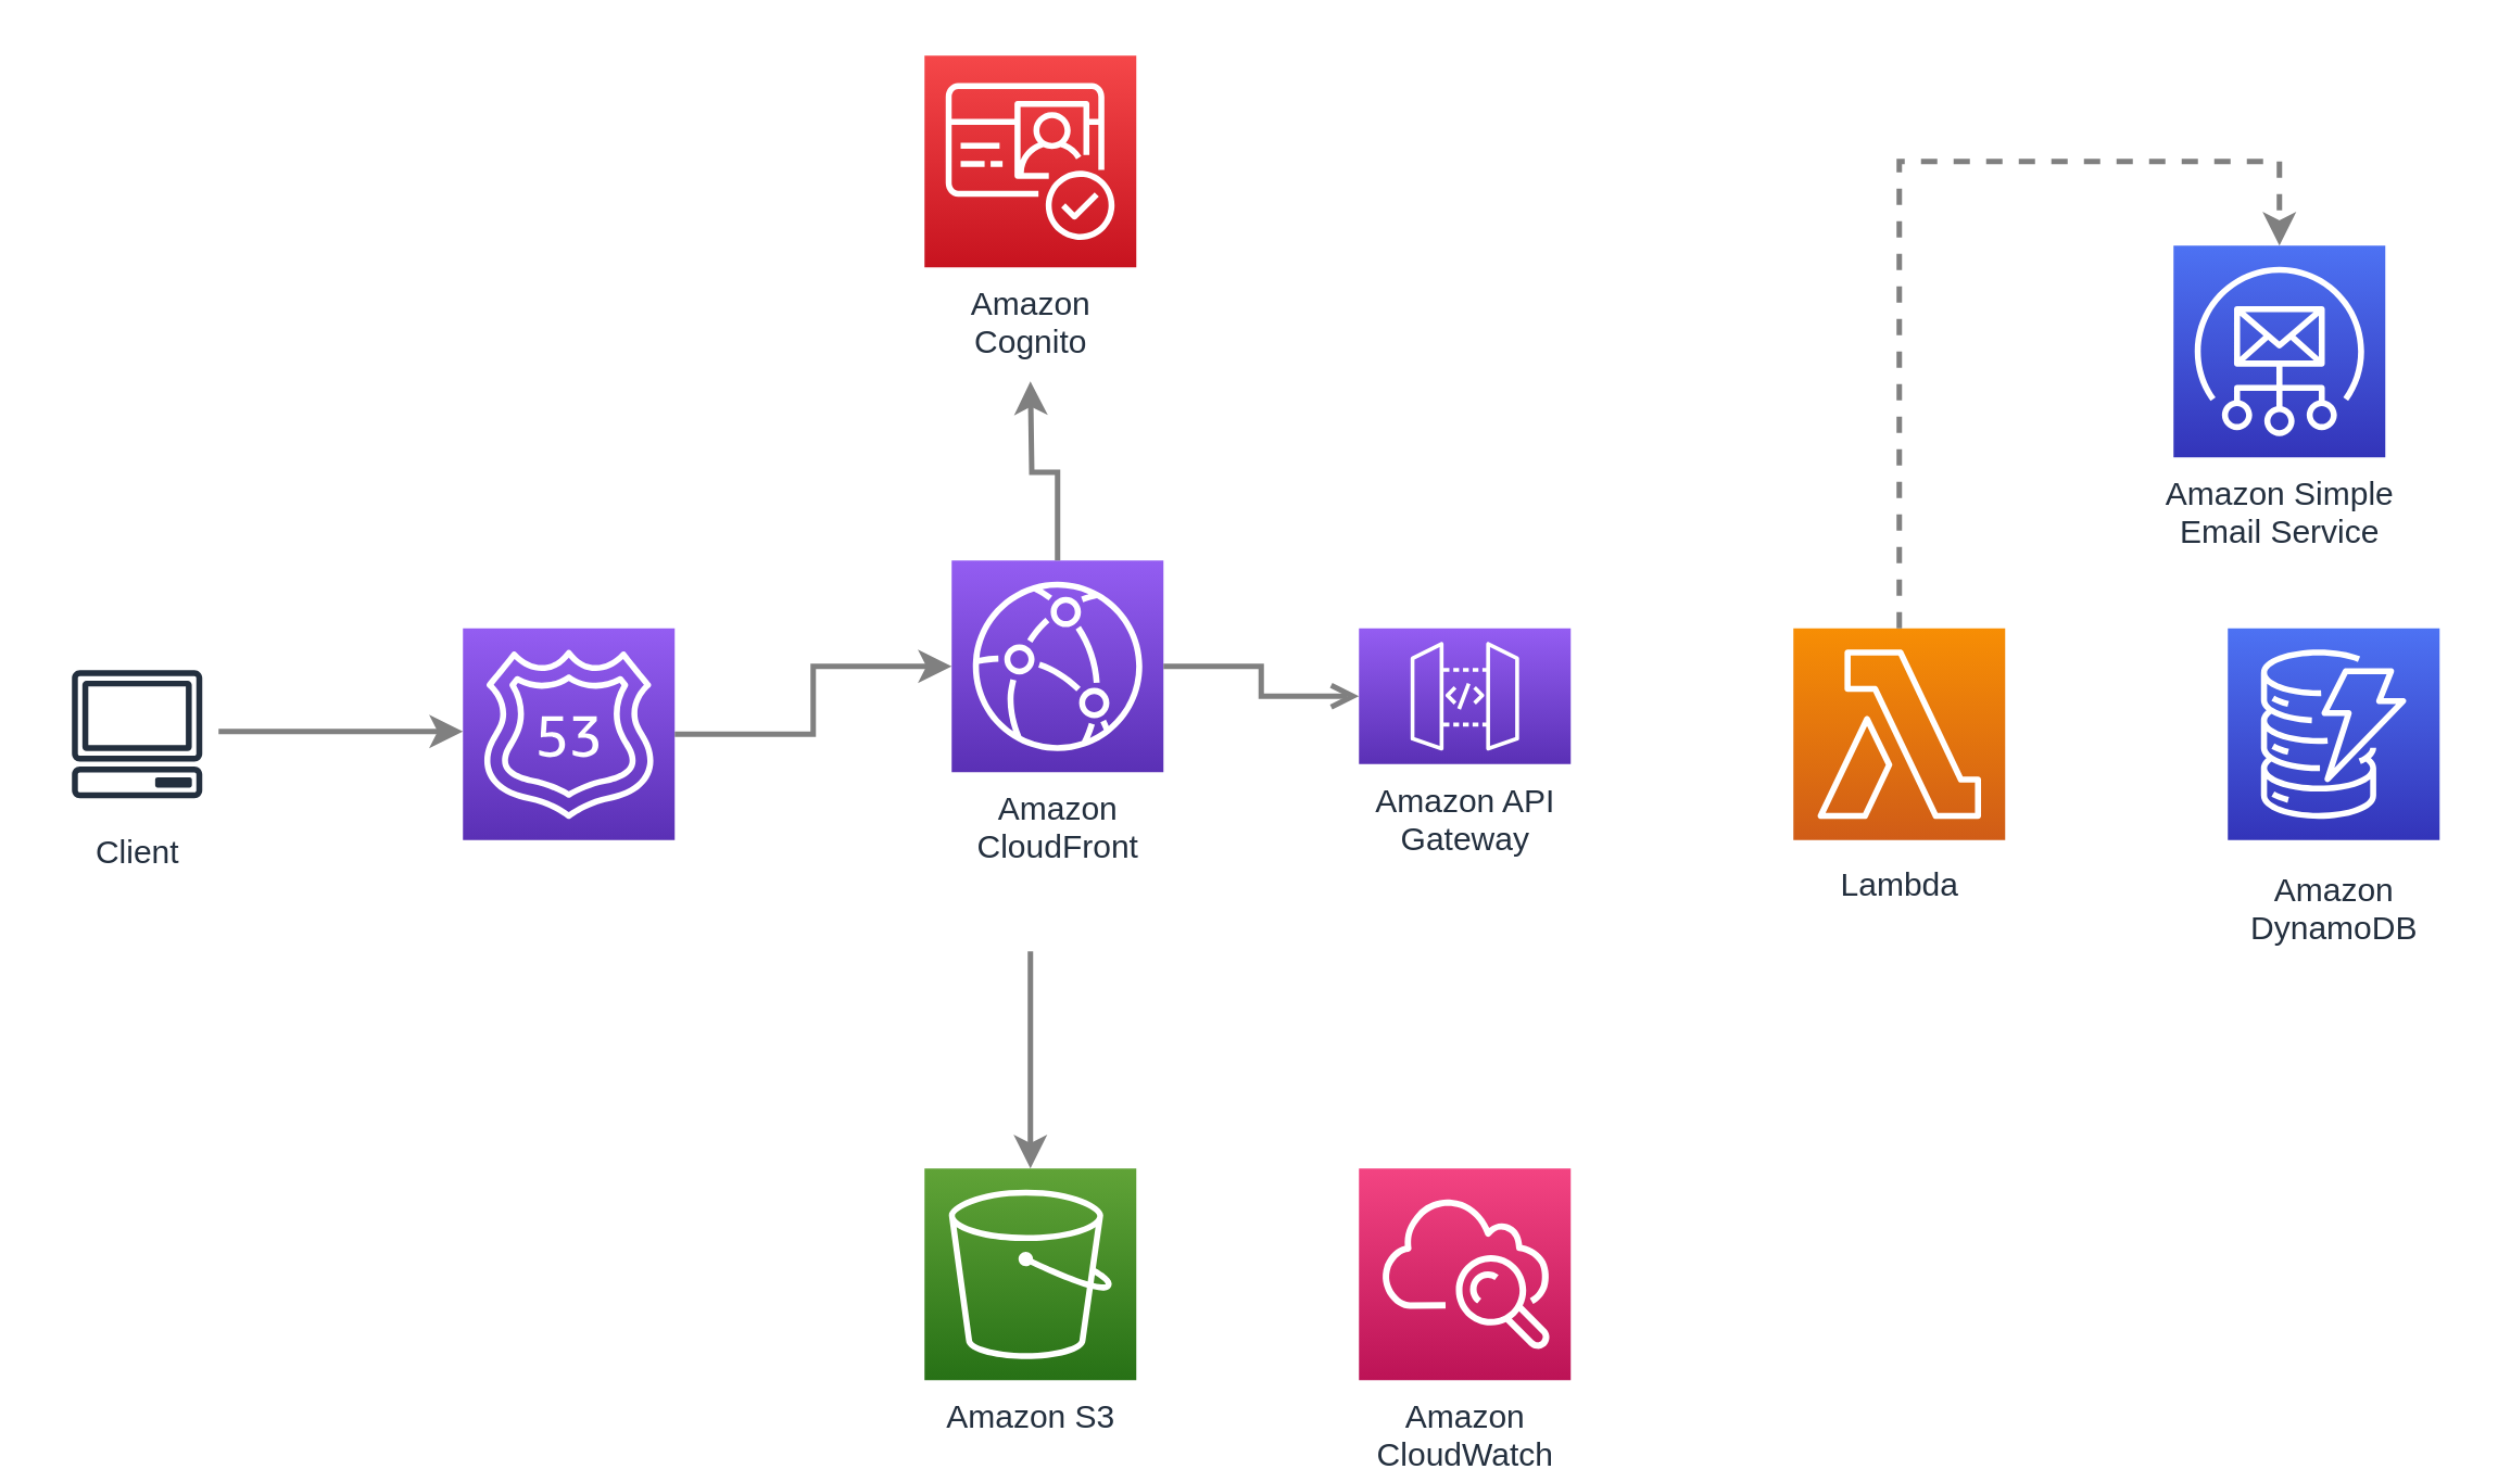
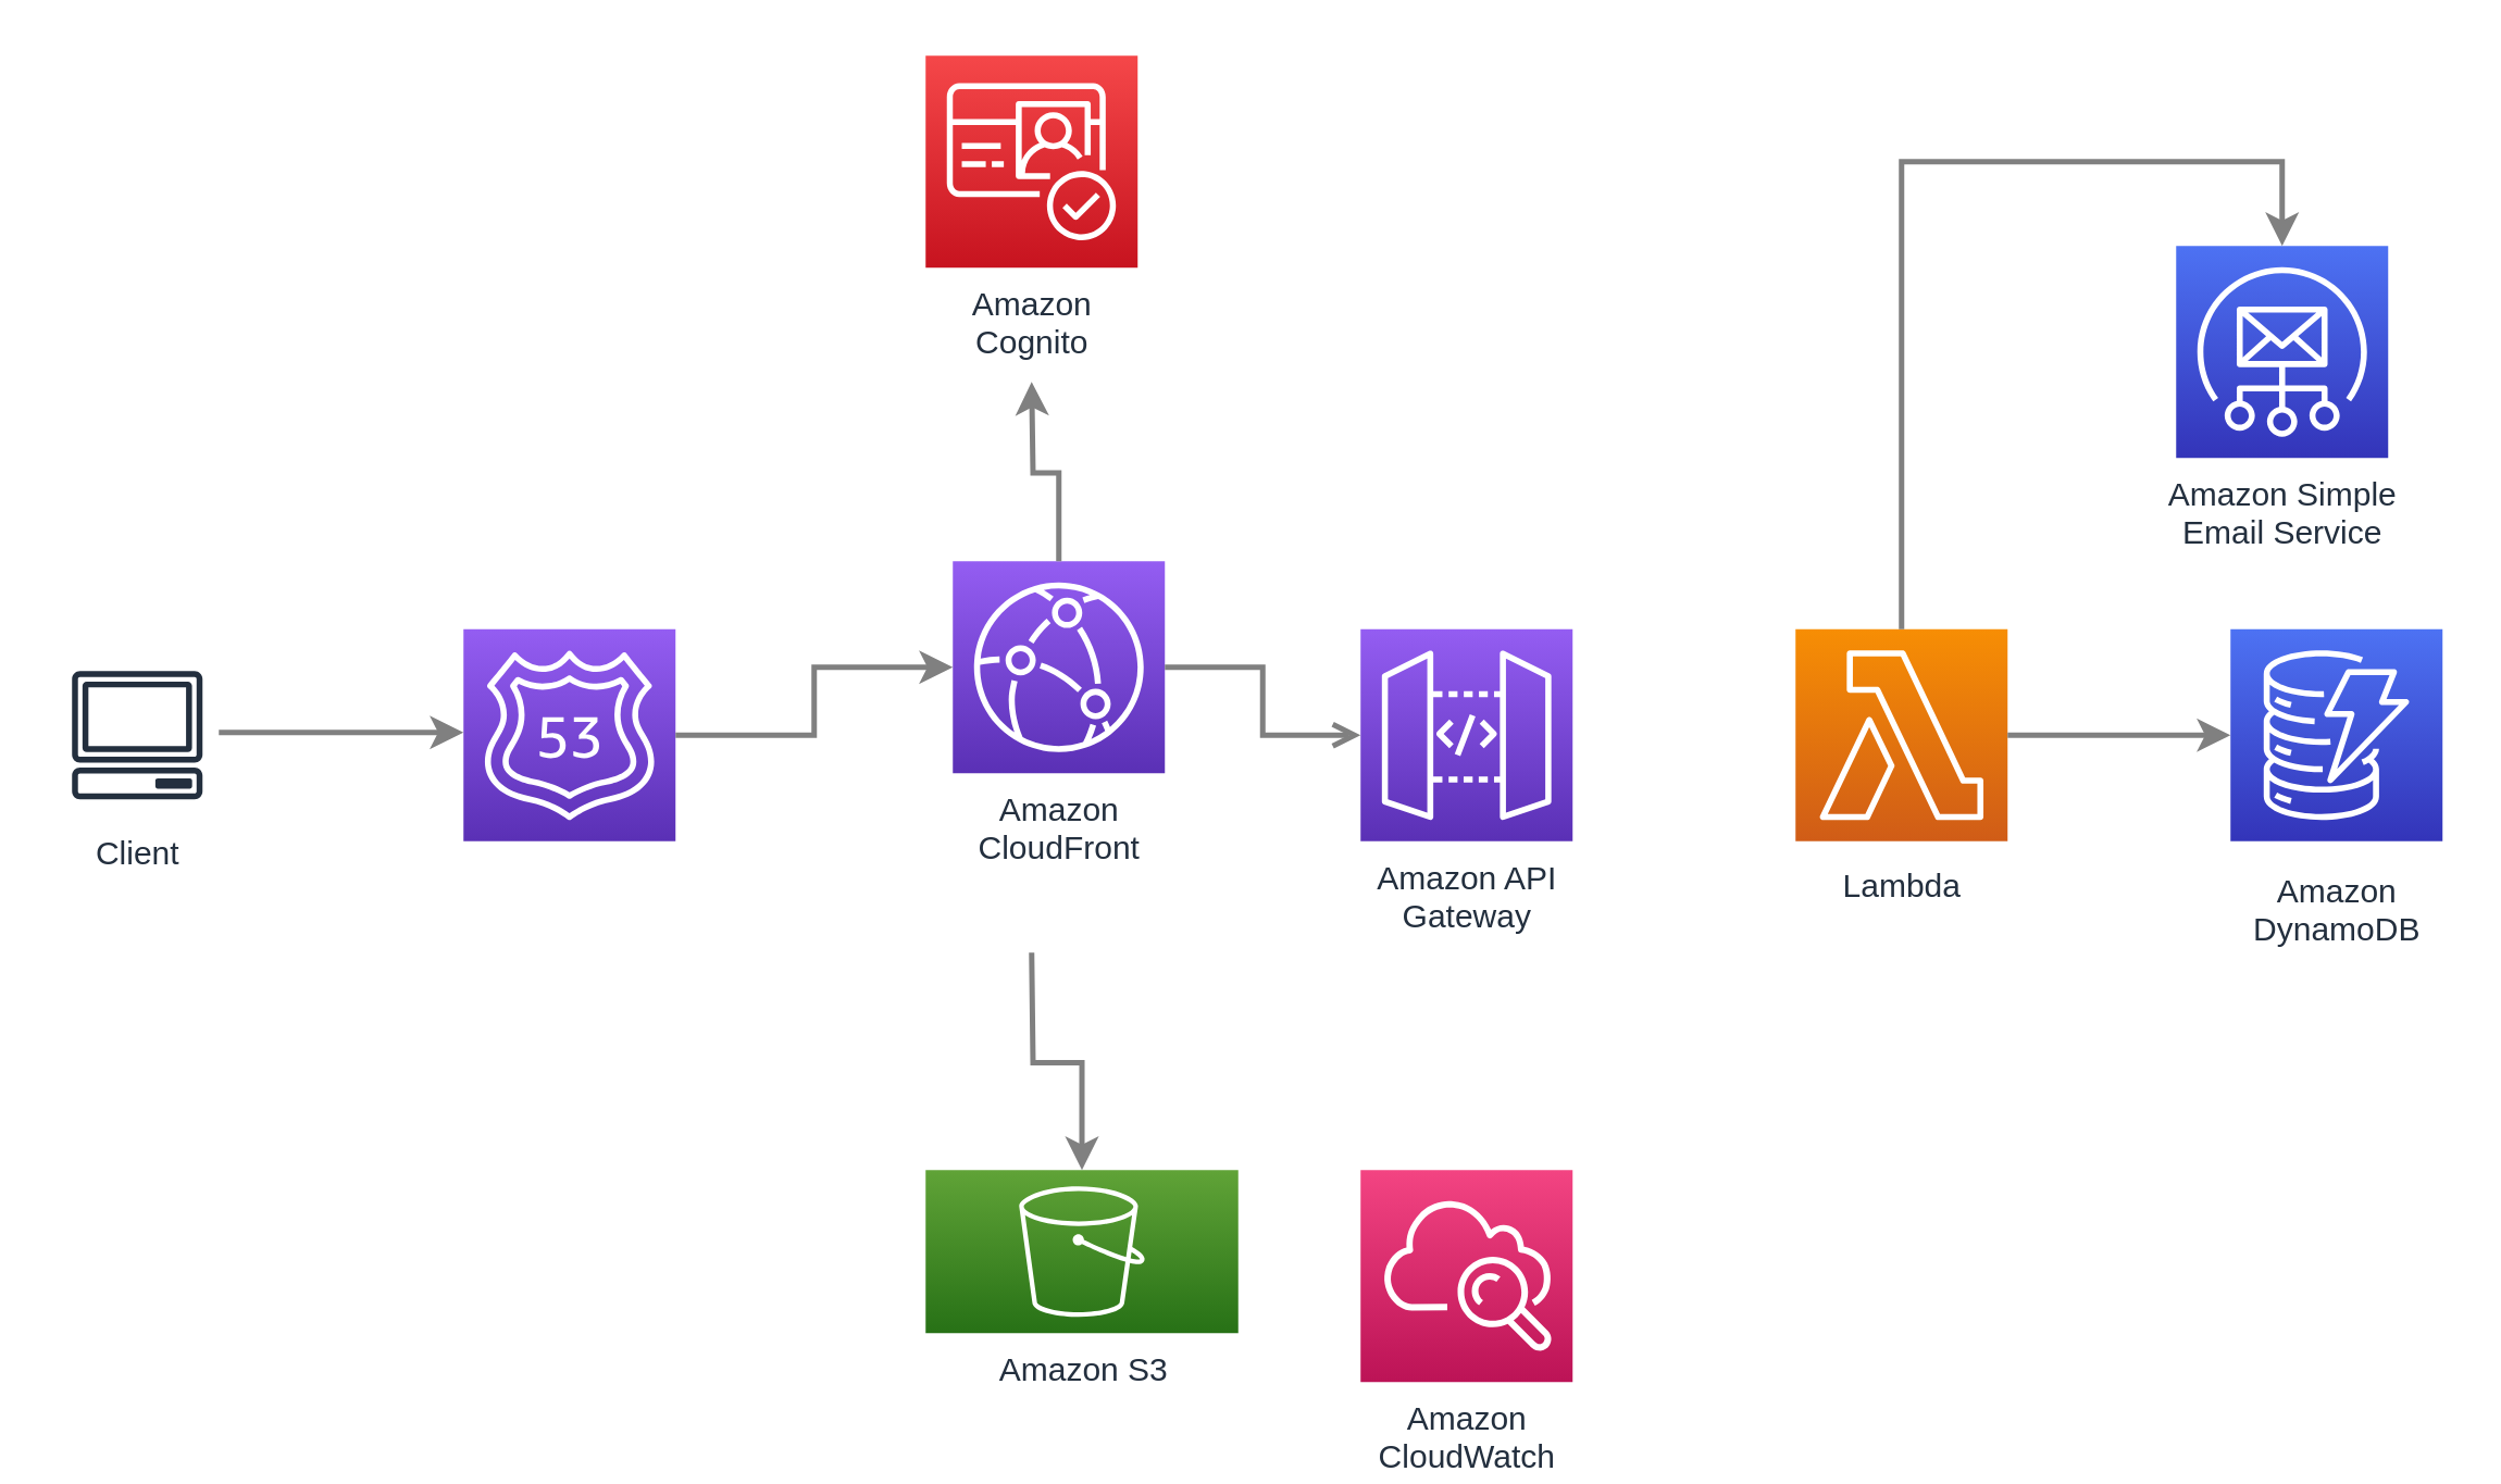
  <mxCell id="0" />
  <mxCell id="1" parent="0" />
  <mxCell id="2" value="Amazon &lt;br&gt;Cognito" style="outlineConnect=0;fontColor=#232F3E;gradientColor=#F54749;gradientDirection=north;fillColor=#C7131F;strokeColor=#ffffff;dashed=0;verticalLabelPosition=bottom;verticalAlign=top;align=center;html=1;fontSize=12;fontStyle=0;aspect=fixed;shape=mxgraph.aws4.resourceIcon;resIcon=mxgraph.aws4.cognito;labelBackgroundColor=#ffffff;" parent="1" vertex="1"><mxGeometry x="340" y="20" width="78" height="78" as="geometry" /></mxCell>
  <mxCell id="3" value="Lambda" style="outlineConnect=0;fontColor=#232F3E;gradientColor=#F78E04;gradientDirection=north;fillColor=#D05C17;strokeColor=#ffffff;dashed=0;verticalLabelPosition=bottom;verticalAlign=top;align=center;html=1;fontSize=12;fontStyle=0;aspect=fixed;shape=mxgraph.aws4.resourceIcon;resIcon=mxgraph.aws4.lambda;labelBackgroundColor=#ffffff;spacingTop=3;" parent="1" vertex="1"><mxGeometry x="660" y="231" width="78" height="78" as="geometry" /></mxCell>
- <mxCell id="4" value="Amazon API&lt;br&gt;Gateway&lt;br&gt;" style="outlineConnect=0;fontColor=#232F3E;gradientColor=#945DF2;gradientDirection=north;fillColor=#5A30B5;strokeColor=#ffffff;dashed=0;verticalLabelPosition=bottom;verticalAlign=top;align=center;html=1;fontSize=12;fontStyle=0;aspect=fixed;shape=mxgraph.aws4.resourceIcon;resIcon=mxgraph.aws4.api_gateway;labelBackgroundColor=#ffffff;" parent="1" vertex="1"><mxGeometry x="500" y="231" width="78" height="50" as="geometry" /></mxCell>
- <mxCell id="5" value="Amazon S3" style="outlineConnect=0;fontColor=#232F3E;gradientColor=#60A337;gradientDirection=north;fillColor=#277116;strokeColor=#ffffff;dashed=0;verticalLabelPosition=bottom;verticalAlign=top;align=center;html=1;fontSize=12;fontStyle=0;aspect=fixed;shape=mxgraph.aws4.resourceIcon;resIcon=mxgraph.aws4.s3;labelBackgroundColor=#ffffff;" parent="1" vertex="1"><mxGeometry x="340" y="430" width="78" height="78" as="geometry" /></mxCell>
+ <mxCell id="4" value="Amazon API&lt;br&gt;Gateway&lt;br&gt;" style="outlineConnect=0;fontColor=#232F3E;gradientColor=#945DF2;gradientDirection=north;fillColor=#5A30B5;strokeColor=#ffffff;dashed=0;verticalLabelPosition=bottom;verticalAlign=top;align=center;html=1;fontSize=12;fontStyle=0;aspect=fixed;shape=mxgraph.aws4.resourceIcon;resIcon=mxgraph.aws4.api_gateway;labelBackgroundColor=#ffffff;" parent="1" vertex="1"><mxGeometry x="500" y="231" width="78" height="78" as="geometry" /></mxCell>
+ <mxCell id="5" value="Amazon S3" style="outlineConnect=0;fontColor=#232F3E;gradientColor=#60A337;gradientDirection=north;fillColor=#277116;strokeColor=#ffffff;dashed=0;verticalLabelPosition=bottom;verticalAlign=top;align=center;html=1;fontSize=12;fontStyle=0;aspect=fixed;shape=mxgraph.aws4.resourceIcon;resIcon=mxgraph.aws4.s3;labelBackgroundColor=#ffffff;" parent="1" vertex="1"><mxGeometry x="340" y="430" width="115" height="60" as="geometry" /></mxCell>
  <mxCell id="6" value="Amazon&lt;br&gt;DynamoDB&lt;br&gt;" style="outlineConnect=0;fontColor=#232F3E;gradientColor=#4D72F3;gradientDirection=north;fillColor=#3334B9;strokeColor=#ffffff;dashed=0;verticalLabelPosition=bottom;verticalAlign=top;align=center;html=1;fontSize=12;fontStyle=0;aspect=fixed;shape=mxgraph.aws4.resourceIcon;resIcon=mxgraph.aws4.dynamodb;labelBackgroundColor=#ffffff;spacingTop=5;" parent="1" vertex="1"><mxGeometry x="820" y="231" width="78" height="78" as="geometry" /></mxCell>
  <mxCell id="7" value="Amazon&lt;br&gt;CloudWatch&lt;br&gt;" style="outlineConnect=0;fontColor=#232F3E;gradientColor=#F34482;gradientDirection=north;fillColor=#BC1356;strokeColor=#ffffff;dashed=0;verticalLabelPosition=bottom;verticalAlign=top;align=center;html=1;fontSize=12;fontStyle=0;aspect=fixed;shape=mxgraph.aws4.resourceIcon;resIcon=mxgraph.aws4.cloudwatch;labelBackgroundColor=#ffffff;" parent="1" vertex="1"><mxGeometry x="500" y="430" width="78" height="78" as="geometry" /></mxCell>
  <mxCell id="8" value="Client" style="outlineConnect=0;fontColor=#232F3E;gradientColor=none;strokeColor=#232F3E;fillColor=#ffffff;dashed=0;verticalLabelPosition=bottom;verticalAlign=top;align=center;html=1;fontSize=12;fontStyle=0;aspect=fixed;shape=mxgraph.aws4.resourceIcon;resIcon=mxgraph.aws4.client;" vertex="1" parent="1"><mxGeometry x="20" y="240" width="60" height="60" as="geometry" /></mxCell>
  <mxCell id="9" value="" style="outlineConnect=0;fontColor=#232F3E;gradientColor=#945DF2;gradientDirection=north;fillColor=#5A30B5;strokeColor=#ffffff;dashed=0;verticalLabelPosition=bottom;verticalAlign=top;align=center;html=1;fontSize=12;fontStyle=0;aspect=fixed;shape=mxgraph.aws4.resourceIcon;resIcon=mxgraph.aws4.route_53;" vertex="1" parent="1"><mxGeometry x="170" y="231" width="78" height="78" as="geometry" /></mxCell>
  <mxCell id="10" value="Amazon &lt;br&gt;CloudFront" style="outlineConnect=0;fontColor=#232F3E;gradientColor=#945DF2;gradientDirection=north;fillColor=#5A30B5;strokeColor=#ffffff;dashed=0;verticalLabelPosition=bottom;verticalAlign=top;align=center;html=1;fontSize=12;fontStyle=0;aspect=fixed;shape=mxgraph.aws4.resourceIcon;resIcon=mxgraph.aws4.cloudfront;" vertex="1" parent="1"><mxGeometry x="350" y="206" width="78" height="78" as="geometry" /></mxCell>
  <mxCell id="11" style="edgeStyle=orthogonalEdgeStyle;rounded=0;orthogonalLoop=1;jettySize=auto;html=1;startArrow=classic;startFill=1;endArrow=none;endFill=0;strokeWidth=2;strokeColor=#808080;" edge="1" parent="1"><mxGeometry relative="1" as="geometry"><mxPoint x="170" y="269" as="sourcePoint" /><mxPoint x="80" y="269" as="targetPoint" /></mxGeometry></mxCell>
  <mxCell id="12" style="edgeStyle=orthogonalEdgeStyle;rounded=0;orthogonalLoop=1;jettySize=auto;html=1;startArrow=classic;startFill=1;endArrow=none;endFill=0;strokeWidth=2;strokeColor=#808080;" edge="1" parent="1" source="10" target="9"><mxGeometry relative="1" as="geometry"><mxPoint x="340" y="269.5" as="sourcePoint" /><mxPoint x="230" y="269.5" as="targetPoint" /></mxGeometry></mxCell>
  <mxCell id="13" style="edgeStyle=orthogonalEdgeStyle;rounded=0;orthogonalLoop=1;jettySize=auto;html=1;startArrow=classic;startFill=1;endArrow=none;endFill=0;strokeWidth=2;strokeColor=#808080;" edge="1" parent="1" source="5"><mxGeometry relative="1" as="geometry"><mxPoint x="572" y="380" as="sourcePoint" /><mxPoint x="379" y="350" as="targetPoint" /></mxGeometry></mxCell>
  <mxCell id="14" style="edgeStyle=orthogonalEdgeStyle;rounded=0;orthogonalLoop=1;jettySize=auto;html=1;startArrow=classic;startFill=1;endArrow=none;endFill=0;strokeWidth=2;strokeColor=#808080;" edge="1" parent="1" target="10"><mxGeometry relative="1" as="geometry"><mxPoint x="379" y="140" as="sourcePoint" /><mxPoint x="389" y="319" as="targetPoint" /></mxGeometry></mxCell>
  <mxCell id="15" style="edgeStyle=orthogonalEdgeStyle;rounded=0;orthogonalLoop=1;jettySize=auto;html=1;startArrow=open;startFill=0;endArrow=none;endFill=0;strokeWidth=2;strokeColor=#808080;" edge="1" parent="1" source="4" target="10"><mxGeometry relative="1" as="geometry"><mxPoint x="710" y="280" as="sourcePoint" /><mxPoint x="613" y="280" as="targetPoint" /></mxGeometry></mxCell>
+ <mxCell id="16" style="edgeStyle=orthogonalEdgeStyle;rounded=0;orthogonalLoop=1;jettySize=auto;html=1;startArrow=none;startFill=0;endArrow=classic;endFill=1;strokeWidth=2;strokeColor=#808080;" edge="1" parent="1" source="3" target="6"><mxGeometry relative="1" as="geometry"><mxPoint x="670" y="280" as="sourcePoint" /><mxPoint x="573" y="280" as="targetPoint" /></mxGeometry></mxCell>
  <mxCell id="17" value="Amazon Simple&lt;br&gt;Email Service" style="outlineConnect=0;fontColor=#232F3E;gradientColor=#4D72F3;gradientDirection=north;fillColor=#3334B9;strokeColor=#ffffff;dashed=0;verticalLabelPosition=bottom;verticalAlign=top;align=center;html=1;fontSize=12;fontStyle=0;aspect=fixed;shape=mxgraph.aws4.resourceIcon;resIcon=mxgraph.aws4.simple_email_service;" vertex="1" parent="1"><mxGeometry x="800" y="90" width="78" height="78" as="geometry" /></mxCell>
- <mxCell id="18" style="edgeStyle=orthogonalEdgeStyle;rounded=0;orthogonalLoop=1;jettySize=auto;html=1;startArrow=none;startFill=0;endArrow=classic;endFill=1;strokeWidth=2;strokeColor=#808080;dashed=1;" edge="1" parent="1" source="3" target="17"><mxGeometry relative="1" as="geometry"><mxPoint x="748" y="280" as="sourcePoint" /><mxPoint x="830" y="280" as="targetPoint" /><Array as="points"><mxPoint x="699" y="59" /></Array></mxGeometry></mxCell>
+ <mxCell id="18" style="edgeStyle=orthogonalEdgeStyle;rounded=0;orthogonalLoop=1;jettySize=auto;html=1;startArrow=none;startFill=0;endArrow=classic;endFill=1;strokeWidth=2;strokeColor=#808080;" edge="1" parent="1" source="3" target="17"><mxGeometry relative="1" as="geometry"><mxPoint x="748" y="280" as="sourcePoint" /><mxPoint x="830" y="280" as="targetPoint" /><Array as="points"><mxPoint x="699" y="59" /></Array></mxGeometry></mxCell>
